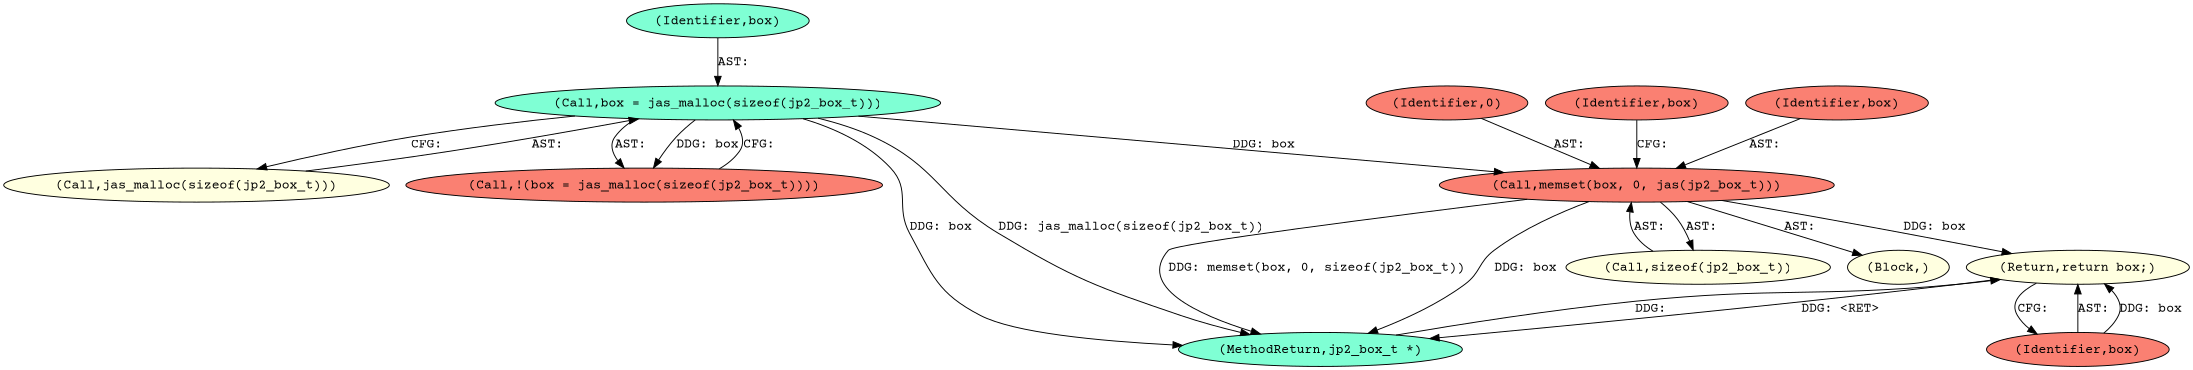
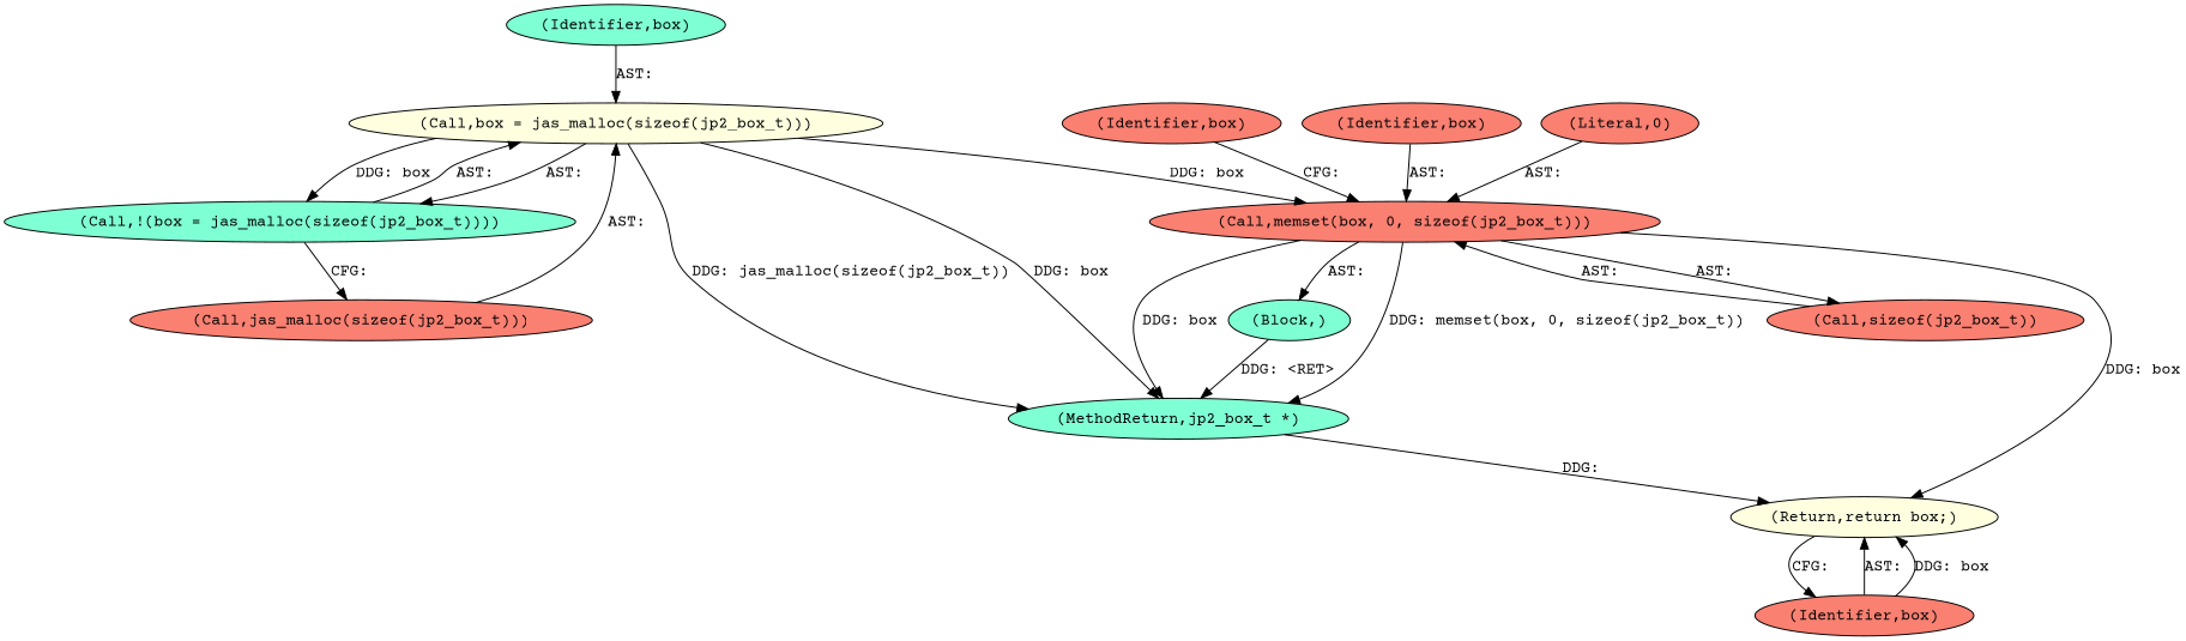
  digraph {
    fontname="Courier Prime"
    node [fillcolor=salmon fontname="Courier Prime" style=filled]
    edge [fontname="Courier Prime"]
-   n1 [label="(Call,memset(box, 0, jas(jp2_box_t)))"]
+   n1 [label="(Call,memset(box, 0, sizeof(jp2_box_t)))"]
    n2 [fillcolor=lightyellow label="(Return,return box;)"]
-   n3 [fillcolor=lightyellow label="(Call,sizeof(jp2_box_t))"]
+   n3 [label="(Call,sizeof(jp2_box_t))"]
    n4 [fillcolor=aquamarine label="(MethodReturn,jp2_box_t *)"]
-   n5 [fillcolor=lightyellow label="(Block,)"]
+   n5 [fillcolor=aquamarine label="(Block,)"]
    n6 [label="(Identifier,box)"]
-   n7 [fillcolor=aquamarine label="(Call,box = jas_malloc(sizeof(jp2_box_t)))"]
-   n8 [fillcolor=lightyellow label="(Call,jas_malloc(sizeof(jp2_box_t)))"]
-   n9 [label="(Call,!(box = jas_malloc(sizeof(jp2_box_t))))"]
-   n10 [label="(Identifier,0)"]
+   n7 [fillcolor=lightyellow label="(Call,box = jas_malloc(sizeof(jp2_box_t)))"]
+   n8 [label="(Call,jas_malloc(sizeof(jp2_box_t)))"]
+   n9 [fillcolor=aquamarine label="(Call,!(box = jas_malloc(sizeof(jp2_box_t))))"]
+   n10 [label="(Literal,0)"]
    n11 [label="(Identifier,box)"]
    n12 [label="(Identifier,box)"]
    n13 [fillcolor=aquamarine label="(Identifier,box)"]
    n1 -> n2 [label="DDG: box"]
    n1 -> n3 [label="AST: "]
    n1 -> n4 [label="DDG: memset(box, 0, sizeof(jp2_box_t))"]
    n1 -> n4 [label="DDG: box"]
    n1 -> n5 [label="AST: "]
-   n2 -> n4 [label="DDG: <RET>"]
+   n5 -> n4 [label="DDG: <RET>"]
    n2 -> n6 [label="CFG: "]
    n3 -> n1 [label="AST: "]
    n4 -> n2 [label="DDG: "]
    n6 -> n2 [label="AST: "]
    n6 -> n2 [label="DDG: box"]
    n7 -> n1 [label="DDG: box"]
    n7 -> n4 [label="DDG: box"]
    n7 -> n4 [label="DDG: jas_malloc(sizeof(jp2_box_t))"]
-   n7 -> n8 [label="CFG: "]
+   n9 -> n8 [label="CFG: "]
    n7 -> n9 [label="AST: "]
    n7 -> n9 [label="DDG: box"]
    n8 -> n7 [label="AST: "]
-   n9 -> n7 [label="CFG: "]
+   n9 -> n7 [label="AST: "]
    n10 -> n1 [label="AST: "]
    n11 -> n1 [label="CFG: "]
    n12 -> n1 [label="AST: "]
    n13 -> n7 [label="AST: "]
  }
